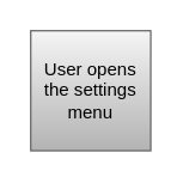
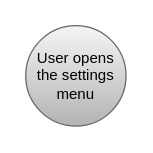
  <mxCell id="0" />
  <mxCell id="1" parent="0" />
- <mxCell id="2" value="User opens the settings menu" style="whiteSpace=wrap;html=1;aspect=fixed;gradientColor=#b3b3b3;fillColor=#f5f5f5;strokeColor=#666666;rounded=0;" vertex="1" parent="1"><mxGeometry x="20" y="20" width="80" height="80" as="geometry" /></mxCell>
+ <mxCell id="2" value="User opens the settings menu" style="ellipse;whiteSpace=wrap;html=1;aspect=fixed;gradientColor=#b3b3b3;fillColor=#f5f5f5;strokeColor=#666666;" vertex="1" parent="1"><mxGeometry x="20" y="20" width="80" height="80" as="geometry" /></mxCell>
